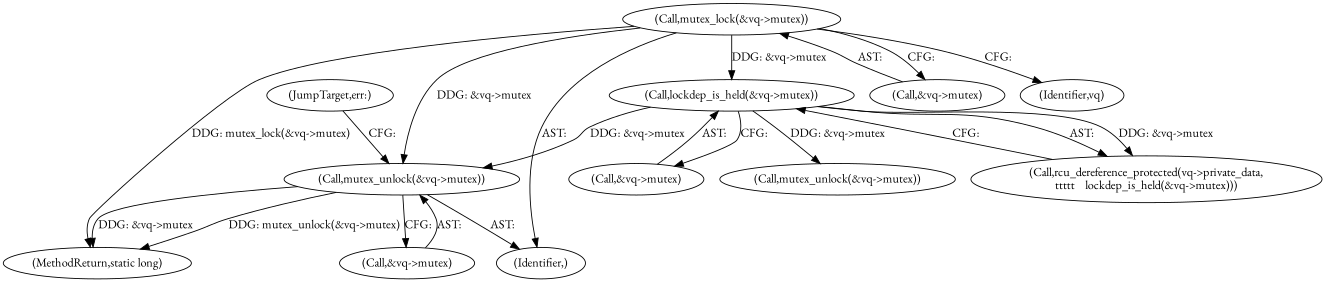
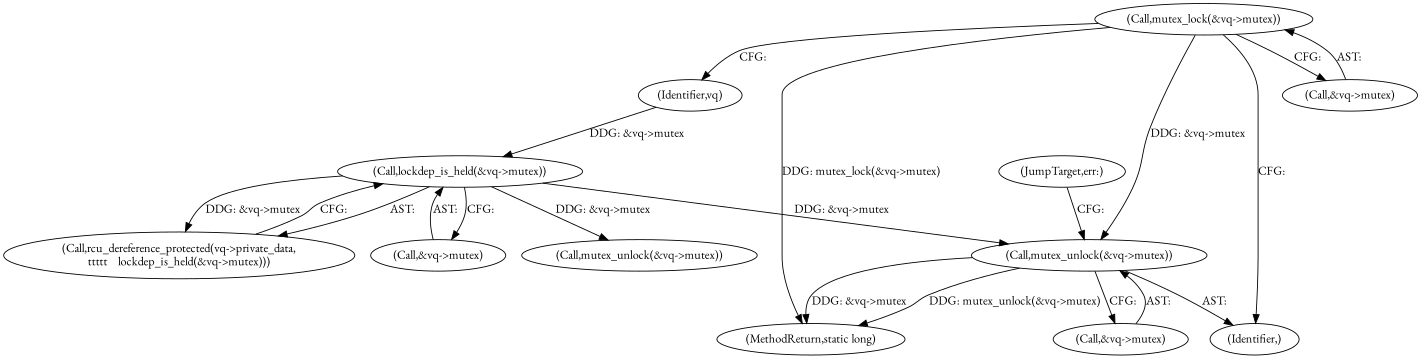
  digraph {
    fontname="EB Garamond"
    node [fontname="EB Garamond"]
    edge [fontname="EB Garamond"]
    n1 [label="(Call,mutex_unlock(&vq->mutex))"]
    n2 [label="(MethodReturn,static long)"]
    n3 [label="(Call,&vq->mutex)"]
    n4 [label="(Identifier,)"]
    n5 [label="(Call,lockdep_is_held(&vq->mutex))"]
    n6 [label="(Call,mutex_unlock(&vq->mutex))"]
    n7 [label="(Call,rcu_dereference_protected(vq->private_data,\n\t\t\t\t\t    lockdep_is_held(&vq->mutex)))"]
    n8 [label="(Call,&vq->mutex)"]
    n9 [label="(Call,mutex_lock(&vq->mutex))"]
    n10 [label="(Call,&vq->mutex)"]
    n11 [label="(Identifier,vq)"]
    n12 [label="(JumpTarget,err:)"]
    n1 -> n2 [label="DDG: &vq->mutex"]
    n1 -> n2 [label="DDG: mutex_unlock(&vq->mutex)"]
    n1 -> n3 [label="CFG: "]
    n1 -> n4 [label="AST: "]
    n3 -> n1 [label="AST: "]
    n5 -> n1 [label="DDG: &vq->mutex"]
    n5 -> n6 [label="DDG: &vq->mutex"]
    n5 -> n7 [label="AST: "]
    n5 -> n7 [label="DDG: &vq->mutex"]
    n5 -> n8 [label="CFG: "]
    n7 -> n5 [label="CFG: "]
    n8 -> n5 [label="AST: "]
    n9 -> n1 [label="DDG: &vq->mutex"]
    n9 -> n2 [label="DDG: mutex_lock(&vq->mutex)"]
-   n9 -> n4 [label="AST: "]
-   n9 -> n5 [label="DDG: &vq->mutex"]
+   n9 -> n4 [label="CFG: "]
+   n11 -> n5 [label="DDG: &vq->mutex"]
    n9 -> n10 [label="CFG: "]
    n9 -> n11 [label="CFG: "]
    n10 -> n9 [label="AST: "]
    n12 -> n1 [label="CFG: "]
  }
